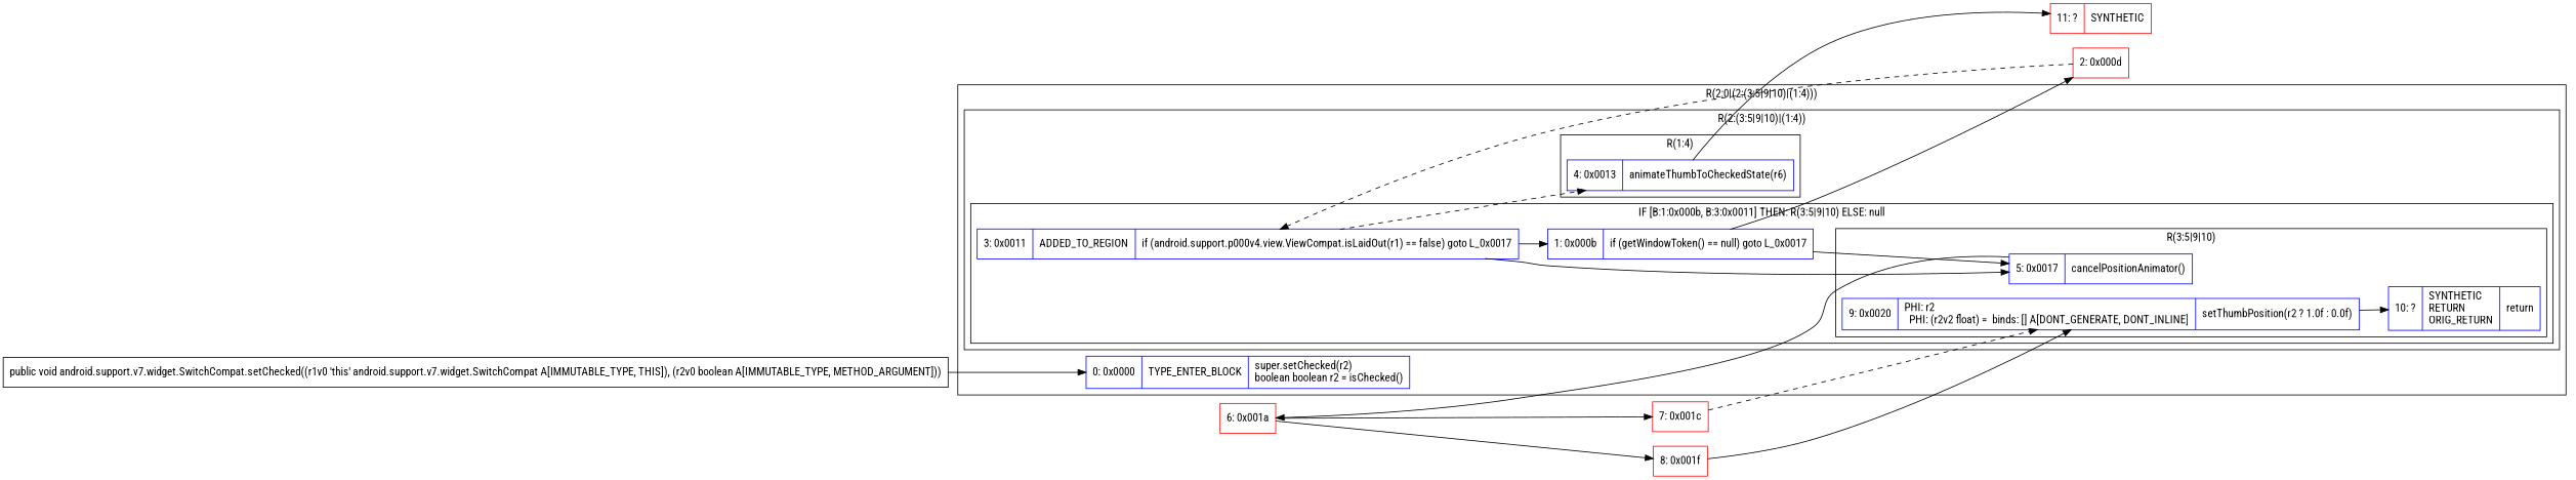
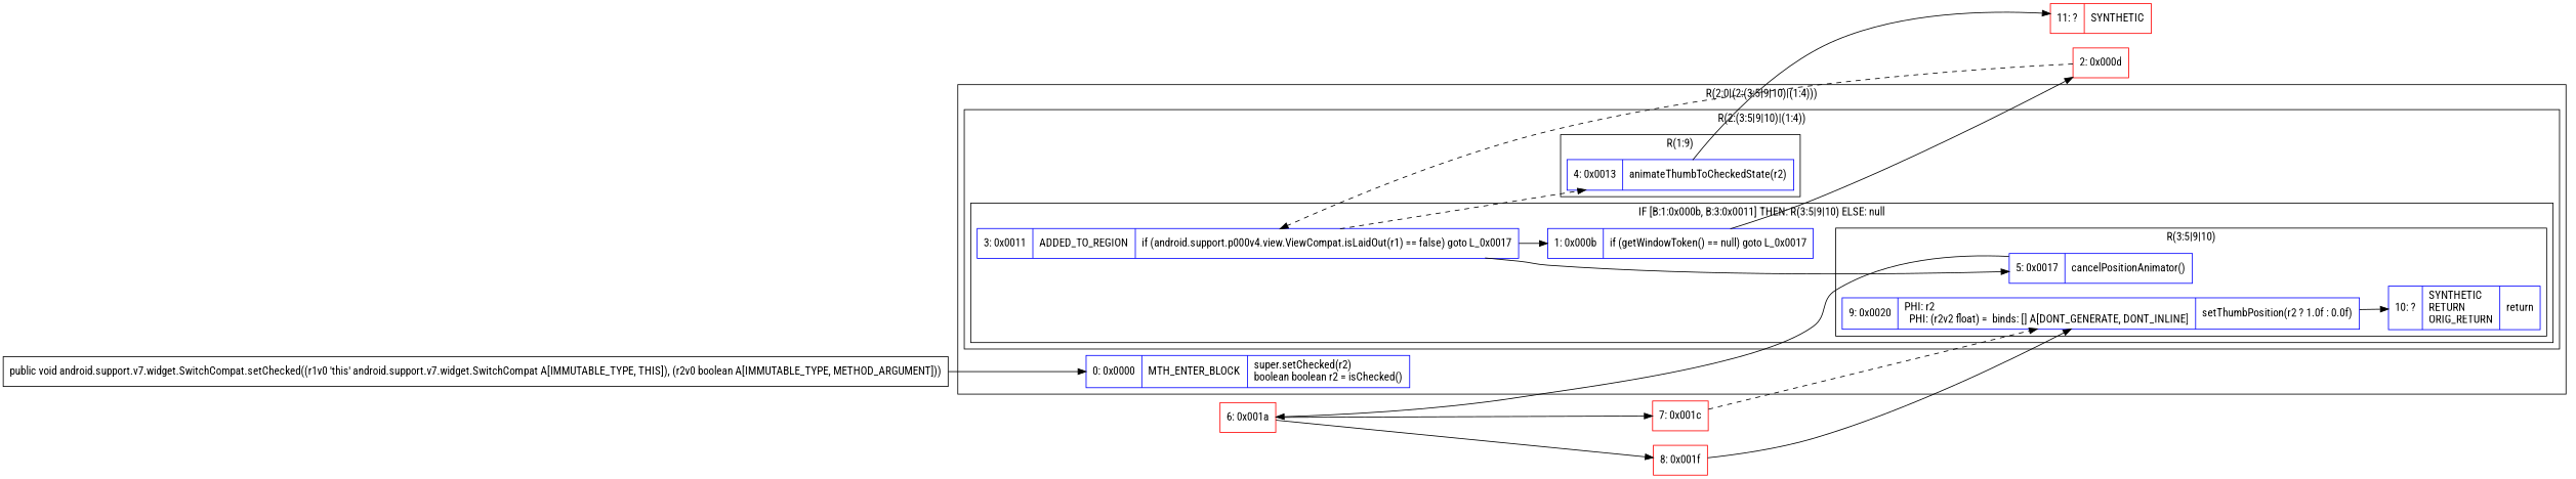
  digraph {
    fontname="Roboto Condensed"
    rankdir=LR
    node [color=blue fontname="Roboto Condensed" shape=record]
    edge [fontname="Roboto Condensed"]
    n1 [label="{5\:\ 0x0017|cancelPositionAnimator()\l}"]
    n2 [label="{9\:\ 0x0020|PHI: r2 \l  PHI: (r2v2 float) =  binds: [] A[DONT_GENERATE, DONT_INLINE]\l|setThumbPosition(r2 ? 1.0f : 0.0f)\l}"]
    n3 [label="{10\:\ ?|SYNTHETIC\lRETURN\lORIG_RETURN\l|return\l}"]
    n4 [label="{1\:\ 0x000b|if (getWindowToken() == null) goto L_0x0017\l}"]
    n5 [label="{3\:\ 0x0011|ADDED_TO_REGION\l|if (android.support.p000v4.view.ViewCompat.isLaidOut(r1) == false) goto L_0x0017\l}"]
-   n6 [label="{4\:\ 0x0013|animateThumbToCheckedState(r6)\l}"]
-   n7 [label="{0\:\ 0x0000|TYPE_ENTER_BLOCK\l|super.setChecked(r2)\lboolean boolean r2 = isChecked()\l}"]
+   n6 [label="{4\:\ 0x0013|animateThumbToCheckedState(r2)\l}"]
+   n7 [label="{0\:\ 0x0000|MTH_ENTER_BLOCK\l|super.setChecked(r2)\lboolean boolean r2 = isChecked()\l}"]
    n8 [color=red label="{6\:\ 0x001a}"]
    n9 [color=red label="{2\:\ 0x000d}"]
    n10 [color=red label="{11\:\ ?|SYNTHETIC\l}"]
    n11 [color=red label="{7\:\ 0x001c}"]
    n12 [color=red label="{8\:\ 0x001f}"]
    n13 [label="{public void android.support.v7.widget.SwitchCompat.setChecked((r1v0 'this' android.support.v7.widget.SwitchCompat A[IMMUTABLE_TYPE, THIS]), (r2v0 boolean A[IMMUTABLE_TYPE, METHOD_ARGUMENT])) }" color=""]
    subgraph cluster_1 {
      label="R(2:0|(2:(3:5|9|10)|(1:4)))"
      n7
      subgraph cluster_2 {
        label="R(2:(3:5|9|10)|(1:4))"
        subgraph cluster_3 {
          label="IF [B:1:0x000b, B:3:0x0011] THEN: R(3:5|9|10) ELSE: null"
          n4
          n5
          subgraph cluster_4 {
            label="R(3:5|9|10)"
            n1
            n2
            n3
          }
        }
        subgraph cluster_5 {
-         label="R(1:4)"
+         label="R(1:9)"
          n6
        }
      }
    }
    n1 -> n8
    n2 -> n3
-   n4 -> n1
    n4 -> n9 [style=solid]
    n5 -> n1
    n5 -> n4
    n5 -> n6 [style=dashed]
    n6 -> n10
    n8 -> n11
    n8 -> n12
    n9 -> n5 [style=dashed]
    n11 -> n2 [style=dashed]
    n12 -> n2
    n13 -> n7
  }
